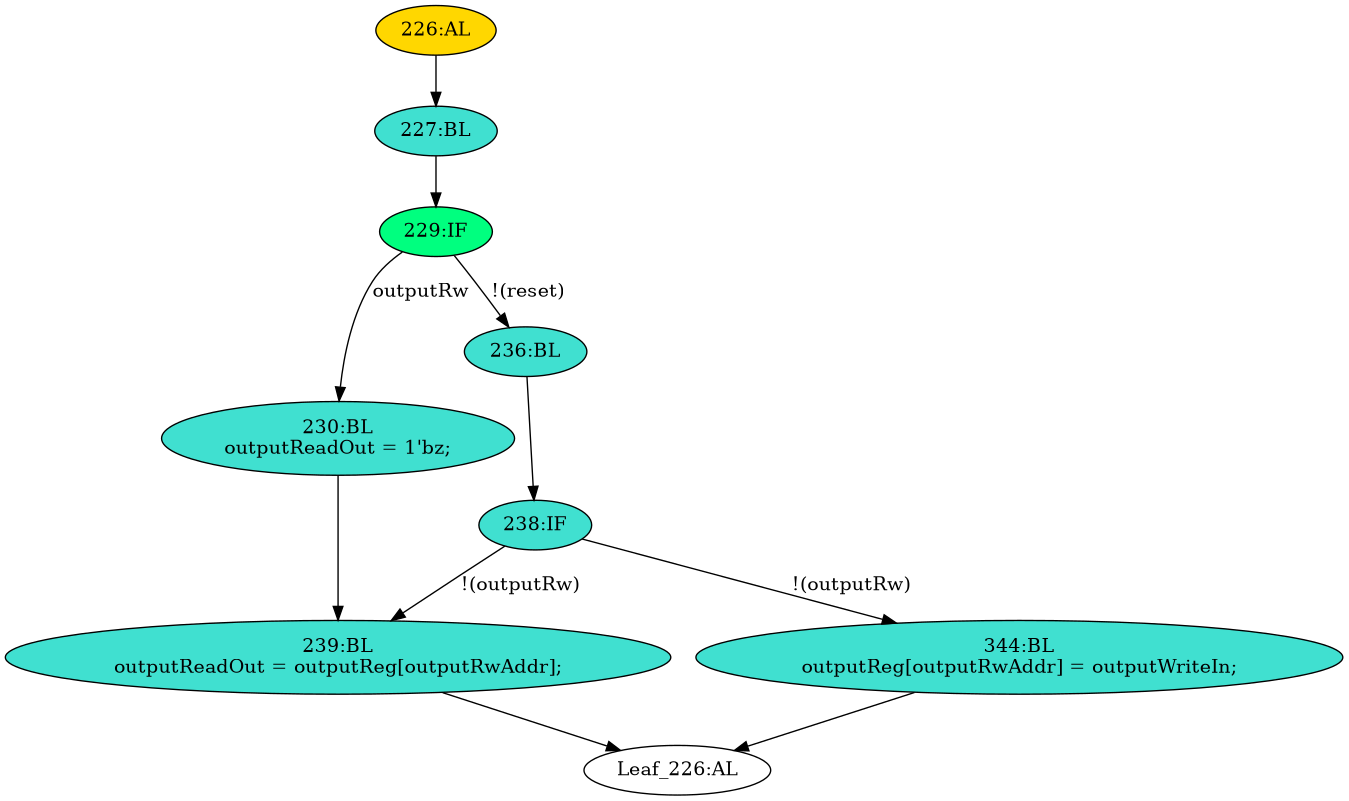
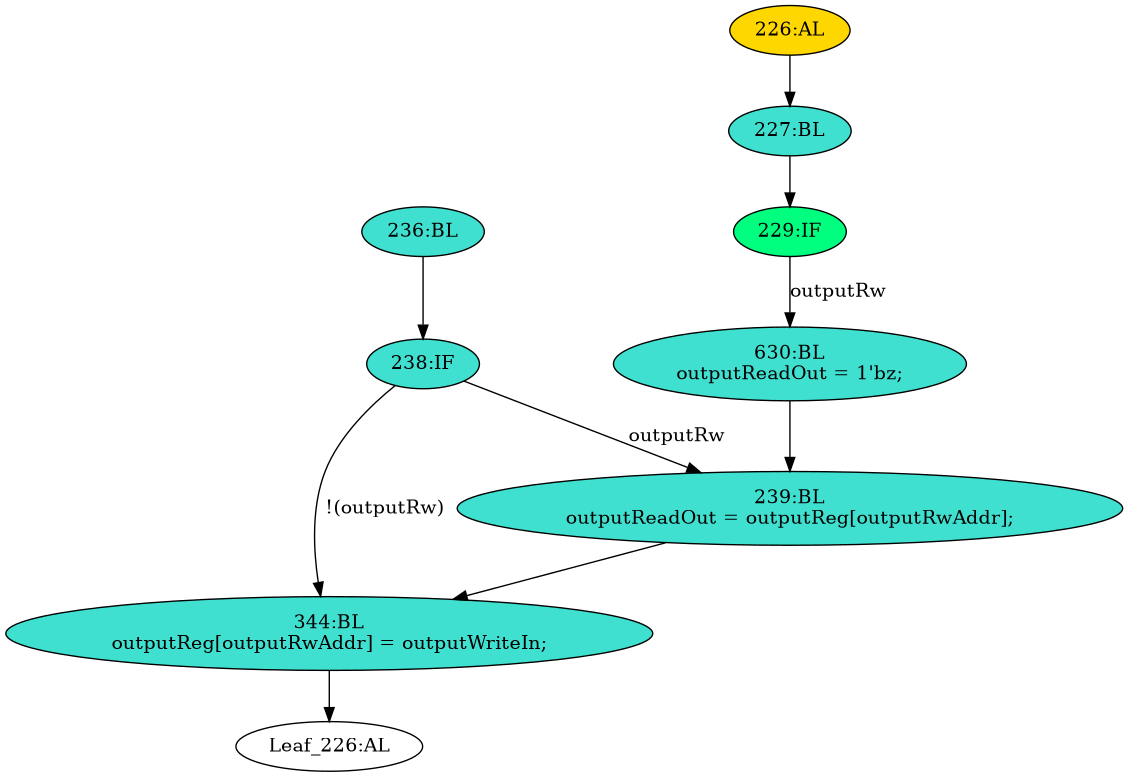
  strict digraph {
    node [fillcolor=turquoise statements="[]" style=filled typ=Block]
    edge [cond="[]" lineno=None]
    n1 [ast="<pyverilog.vparser.ast.Block object at 0x7f14a1c76250>" label="227:BL"]
    n2 [ast="<pyverilog.vparser.ast.IfStatement object at 0x7f14a1c76410>" fillcolor=springgreen label="229:IF" typ=IfStatement]
-   n3 [ast="<pyverilog.vparser.ast.Block object at 0x7f14a1c76b90>" label="230:BL\noutputReadOut = 1'bz;" statements="[<pyverilog.vparser.ast.BlockingSubstitution object at 0x7f14a1c76bd0>]"]
+   n3 [ast="<pyverilog.vparser.ast.Block object at 0x7f14a1c76b90>" label="630:BL\noutputReadOut = 1'bz;" statements="[<pyverilog.vparser.ast.BlockingSubstitution object at 0x7f14a1c76bd0>]"]
    n4 [ast="<pyverilog.vparser.ast.Block object at 0x7f14a1c76490>" label="236:BL"]
    n5 [ast="<pyverilog.vparser.ast.Block object at 0x7f14a1c768d0>" label="239:BL\noutputReadOut = outputReg[outputRwAddr];" statements="[<pyverilog.vparser.ast.BlockingSubstitution object at 0x7f14a1c76910>]"]
    n6 [ast="<pyverilog.vparser.ast.IfStatement object at 0x7f14a1c764d0>" label="238:IF" typ=IfStatement]
    n7 [def_var="['outputReadOut', 'outputReg']" label="Leaf_226:AL" fillcolor="" statements="" style="" typ=""]
    n8 [ast="<pyverilog.vparser.ast.Block object at 0x7f14a1c76510>" label="344:BL\noutputReg[outputRwAddr] = outputWriteIn;" statements="[<pyverilog.vparser.ast.BlockingSubstitution object at 0x7f14a1c76550>]"]
    n9 [ast="<pyverilog.vparser.ast.Always object at 0x7f14a1c76e90>" clk_sens=False fillcolor=gold label="226:AL" sens="['reset', 'outputRw', 'outputRwAddr', 'outputWriteIn', 'outputReg']" typ=Always use_var="['reset', 'outputRw', 'outputRwAddr', 'outputWriteIn', 'outputReg']"]
    n1 -> n2
    n2 -> n3 [cond="['reset']" label=outputRw lineno=229]
-   n2 -> n4 [cond="['reset']" label="!(reset)" lineno=229]
    n3 -> n5
    n4 -> n6
-   n5 -> n7
-   n6 -> n5 [cond="['outputRw']" label="!(outputRw)" lineno=238]
+   n5 -> n8
+   n6 -> n5 [cond="['outputRw']" label=outputRw lineno=238]
    n6 -> n8 [cond="['outputRw']" label="!(outputRw)" lineno=238]
    n8 -> n7
    n9 -> n1
  }
